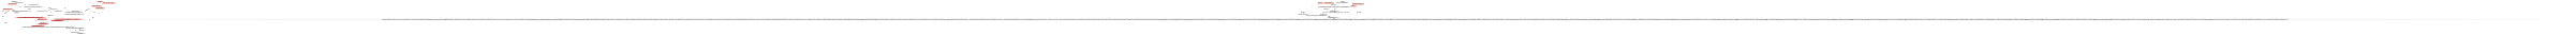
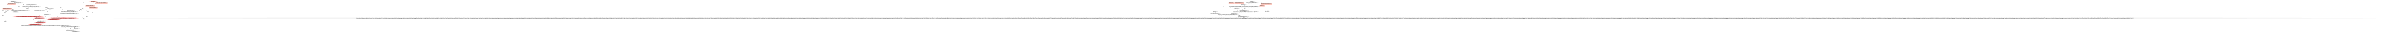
  digraph {
    node [fillcolor=white shape=ellipse style=filled]
    edge [style=bold]
    n1 [label="String handlerId = handlerObject.getKey()@@@3@@@['1', '1', '0']"]
    n2 [label="Map<String,Object> handlerCfg = handlerObject.getValue()@@@4@@@['1', '1', '0']"]
    n3 [label="NetworkHandlerDescriptor handlerDescriptor = NetworkHandlerRegistry.getInstance().getDescriptor(handlerId)@@@5@@@['1', '1', '0']"]
    n4 [fillcolor=red label="final SecureCredentials creds = readSecuredCredentials(dataSource,profile,\"network/\" + handlerId + (profile == null? \"\": \"/profile/\" + profile.getProfileName()))@@@15@@@['0', '1', '0']"]
    n5 [label="log.warn(\"Can't find network handler '\" + handlerId + \"'\")@@@7@@@['1', '1', '0']"]
    n6 [fillcolor=red label="final String(( creds = readSecuredCredentials(handlerCfg,dataSource,profile,\"network/\" + handlerId + (profile == null? \"\": \"/profile/\" + profile.getProfileName()))@@@15@@@['1', '0', '0']"]
    n7 [label="{String userName = JSONUtils.getString(handlerCfg,RegistryConstants.ATTR_USER)if (!CommonUtils.isEmpty(userName)) curNetworkHandler.setUserName(userName)String userPassword = JSONUtils.getString(handlerCfg,RegistryConstants.ATTR_PASSWORD)if (!CommonUtils.isEmpty(userPassword)) curNetworkHandler.setPassword(userPassword)}@@@21@@@['1', '1', '0']"]
    n8 [label="curNetworkHandler.setSavePassword(JSONUtils.getBoolean(handlerCfg,RegistryConstants.ATTR_SAVE_PASSWORD))@@@13@@@['1', '1', '0']"]
    n9 [label="curNetworkHandler.setEnabled(JSONUtils.getBoolean(handlerCfg,RegistryConstants.ATTR_ENABLED))@@@12@@@['1', '1', '0']"]
    n10 [label="Map<String,Object> properties = JSONUtils.deserializeProperties(handlerCfg,RegistryConstants.TAG_PROPERTIES)@@@27@@@['1', '1', '0']"]
    n11 [label="DBWHandlerConfiguration curNetworkHandler = new DBWHandlerConfiguration(handlerDescriptor,dataSource)@@@11@@@['1', '1', '0']"]
    n12 [label="handlerDescriptor == null@@@6@@@['1', '1', '0']" shape=diamond]
    n13 [fillcolor=red label="curNetworkHandler.setUserName(creds.getUserName())@@@16@@@['0', '1', '0']"]
    n14 [fillcolor=lightgray label="return null@@@8@@@['1', '1', '0']"]
    n15 [fillcolor=red label="curNetworkHandler.setUserName(creds(0()@@@16@@@['1', '0', '0']"]
    n16 [fillcolor=red label="curNetworkHandler.setPassword(creds(1()@@@18@@@['1', '0', '0']"]
    n17 [fillcolor=tomato label="boolean refresh@@@2@@@['0', '0', '1']" shape=box]
    n18 [fillcolor=tomato label="DataSourceRegistry.ParseResults parseResults@@@2@@@['0', '0', '1']" shape=box]
    n19 [label="!passwordReadCanceled@@@14@@@['1', '1', '0']" shape=diamond]
    n20 [label="curNetworkHandler.isSavePassword()@@@17@@@['1', '1', '0']" shape=diamond]
    n21 [fillcolor=red label="curNetworkHandler.setPassword(creds.getUserPassword())@@@18@@@['0', '1', '0']"]
    n22 [label="curNetworkHandler.setProperties(properties)@@@29@@@['1', '1', '0']"]
    n23 [fillcolor=lightgray label="return curNetworkHandler@@@31@@@['1', '1', '0']"]
    n24 [label="boolean decryptProject = CommonUtils.toBoolean(registry.getProject().getProjectProperty(DBPProject.PROP_SECURE_PROJECT))@@@19@@@['0', '0', '1']"]
    n25 [label="String configJson = loadConfigFile(configFile,decryptProject)@@@20@@@['0', '0', '1']"]
    n26 [fillcolor=lightgray label="{Map<String,Object> jsonMap = JSONUtils.parseMap(CONFIG_GSON,new StringReader(configJson))for (Map.Entry<String,Map<String,Object>> folderMap : JSONUtils.getNestedObjects(jsonMap,\"folders\")){String name = folderMap.getKey()String description = JSONUtils.getObjectProperty(folderMap.getValue(),RegistryConstants.ATTR_DESCRIPTION)String parentFolder = JSONUtils.getObjectProperty(folderMap.getValue(),RegistryConstants.ATTR_PARENT)DataSourceFolder parent = parentFolder == null? null: registry.findFolderByPath(parentFolder,true)DataSourceFolder folder = parent == null? registry.findFolderByPath(name,true): parent.getChild(name)if (folder == null) {folder = new DataSourceFolder(registry,parent,name,description)registry.addDataSourceFolder(folder)}{folder.setDescription(description)}}for (Map.Entry<String,Map<String,Object>> ctMap : JSONUtils.getNestedObjects(jsonMap,\"connection-types\")){String id = ctMap.getKey()Map<String,Object> ctConfig = ctMap.getValue()String name = JSONUtils.getObjectProperty(ctConfig,RegistryConstants.ATTR_NAME)String description = JSONUtils.getObjectProperty(ctConfig,RegistryConstants.ATTR_DESCRIPTION)String color = JSONUtils.getObjectProperty(ctConfig,RegistryConstants.ATTR_COLOR)Boolean autoCommit = JSONUtils.getObjectProperty(ctConfig,\"auto-commit\")Boolean confirmExecute = JSONUtils.getObjectProperty(ctConfig,\"confirm-execute\")Boolean confirmDataChange = JSONUtils.getObjectProperty(ctConfig,\"confirm-data-change\")DBPConnectionType ct = DBWorkbench.getPlatform().getDataSourceProviderRegistry().getConnectionType(id,null)if (ct == null) {ct = new DBPConnectionType(id,name,color,description,CommonUtils.toBoolean(autoCommit),CommonUtils.toBoolean(confirmExecute),CommonUtils.toBoolean(confirmDataChange))DBWorkbench.getPlatform().getDataSourceProviderRegistry().addConnectionType(ct)}deserializeModifyPermissions(ctConfig,ct)}Map<String,DBVModel> modelMap = new LinkedHashMap<>()for (Map.Entry<String,Map<String,Object>> vmMap : JSONUtils.getNestedObjects(jsonMap,\"virtual-models\")){String id = vmMap.getKey()DBVModel model = new DBVModel(id,vmMap.getValue())modelMap.put(id,model)}for (Map.Entry<String,Map<String,Object>> vmMap : JSONUtils.getNestedObjects(jsonMap,\"network-profiles\")){String profileId = vmMap.getKey()Map<String,Object> profileMap = vmMap.getValue()DBWNetworkProfile profile = new DBWNetworkProfile()profile.setProfileName(profileId)profile.setProfileName(profileId)profile.setProperties(JSONUtils.deserializeStringMap(profileMap,\"properties\"))for (Map.Entry<String,Map<String,Object>> handlerMap : JSONUtils.getNestedObjects(profileMap,\"handlers\")){DBWHandlerConfiguration configuration = parseNetworkHandlerConfig(null,profile,handlerMap)if (configuration != null) {profile.updateConfiguration(configuration)}}registry.updateNetworkProfile(profile)}for (Map.Entry<String,Map<String,Object>> vmMap : JSONUtils.getNestedObjects(jsonMap,\"auth-profiles\")){String profileId = vmMap.getKey()Map<String,Object> profileMap = vmMap.getValue()DBAAuthProfile profile = new DBAAuthProfile()profile.setProfileId(profileId)profile.setProfileName(JSONUtils.getString(profileMap,RegistryConstants.ATTR_NAME))profile.setAuthModelId(JSONUtils.getString(profileMap,RegistryConstants.ATTR_AUTH_MODEL))profile.setSavePassword(JSONUtils.getBoolean(profileMap,RegistryConstants.ATTR_SAVE_PASSWORD))String(( authCreds = readSecuredCredentials(profileMap,null,profile,null)if (!ArrayUtils.isEmpty(authCreds) && authCreds.length == 2) {profile.setUserName(authCreds(0()profile.setUserPassword(authCreds(1()}registry.updateAuthProfile(profile)}for (Map.Entry<String,Map<String,Object>> conMap : JSONUtils.getNestedObjects(jsonMap,\"connections\")){Map<String,Object> conObject = conMap.getValue()String id = conMap.getKey()String dsProviderID = CommonUtils.toString(conObject.get(RegistryConstants.ATTR_PROVIDER))if (CommonUtils.isEmpty(dsProviderID)) {log.warn(\"Empty datasource provider for datasource '\" + id + \"'\")continue}DataSourceProviderDescriptor provider = DataSourceProviderRegistry.getInstance().getDataSourceProvider(dsProviderID)if (provider == null) {log.warn(\"Can't find datasource provider \" + dsProviderID + \" for datasource '\" + id + \"'\")provider = (DataSourceProviderDescriptor)DataSourceProviderRegistry.getInstance().makeFakeProvider(dsProviderID)}String driverId = CommonUtils.toString(conObject.get(RegistryConstants.ATTR_DRIVER))DriverDescriptor driver = provider.getDriver(driverId)if (driver == null) {log.warn(\"Can't find driver \" + driverId + \" in datasource provider \" + provider.getId() + \" for datasource '\" + id + \"'. Create new driver\")driver = provider.createDriver(driverId)driver.setName(driverId)driver.setDescription(\"Missing driver \" + driverId)driver.setDriverClassName(\"java.sql.Driver\")driver.setTemporary(true)provider.addDriver(driver)}DataSourceDescriptor dataSource = registry.getDataSource(id)boolean newDataSource = (dataSource == null)if (newDataSource) {dataSource = new DataSourceDescriptor(registry,configurationStorage,id,driver,new DBPConnectionConfiguration())}{dataSource.getConnectionConfiguration().setProperties(Collections.emptyMap())dataSource.getConnectionConfiguration().setHandlers(Collections.emptyList())dataSource.clearFilters()}dataSource.setName(JSONUtils.getString(conObject,RegistryConstants.ATTR_NAME))dataSource.setDescription(JSONUtils.getString(conObject,RegistryConstants.TAG_DESCRIPTION))dataSource.setSavePassword(JSONUtils.getBoolean(conObject,RegistryConstants.ATTR_SAVE_PASSWORD))DataSourceNavigatorSettings navSettings = dataSource.getNavigatorSettings()navSettings.setShowSystemObjects(JSONUtils.getBoolean(conObject,DataSourceSerializerModern.ATTR_NAVIGATOR_SHOW_SYSTEM_OBJECTS))navSettings.setShowUtilityObjects(JSONUtils.getBoolean(conObject,DataSourceSerializerModern.ATTR_NAVIGATOR_SHOW_UTIL_OBJECTS))navSettings.setShowOnlyEntities(JSONUtils.getBoolean(conObject,DataSourceSerializerModern.ATTR_NAVIGATOR_SHOW_ONLY_ENTITIES))navSettings.setHideFolders(JSONUtils.getBoolean(conObject,DataSourceSerializerModern.ATTR_NAVIGATOR_HIDE_FOLDERS))navSettings.setHideSchemas(JSONUtils.getBoolean(conObject,DataSourceSerializerModern.ATTR_NAVIGATOR_HIDE_SCHEMAS))navSettings.setHideVirtualModel(JSONUtils.getBoolean(conObject,DataSourceSerializerModern.ATTR_NAVIGATOR_HIDE_VIRTUAL))navSettings.setMergeEntities(JSONUtils.getBoolean(conObject,DataSourceSerializerModern.ATTR_NAVIGATOR_MERGE_ENTITIES))dataSource.setConnectionReadOnly(JSONUtils.getBoolean(conObject,RegistryConstants.ATTR_READ_ONLY))final String folderPath = JSONUtils.getString(conObject,RegistryConstants.ATTR_FOLDER)if (folderPath != null) {dataSource.setFolder(registry.findFolderByPath(folderPath,true))}dataSource.setLockPasswordHash(CommonUtils.toString(conObject.get(RegistryConstants.ATTR_LOCK_PASSWORD))){Map<String,Object> cfgObject = JSONUtils.getObject(conObject,\"configuration\")DBPConnectionConfiguration config = dataSource.getConnectionConfiguration()config.setHostName(JSONUtils.getString(cfgObject,RegistryConstants.ATTR_HOST))config.setHostPort(JSONUtils.getString(cfgObject,RegistryConstants.ATTR_PORT))config.setServerName(JSONUtils.getString(cfgObject,RegistryConstants.ATTR_SERVER))config.setDatabaseName(JSONUtils.getString(cfgObject,RegistryConstants.ATTR_DATABASE))config.setUrl(JSONUtils.getString(cfgObject,RegistryConstants.ATTR_URL))if (!passwordReadCanceled) {final String(( creds = readSecuredCredentials(cfgObject,dataSource,null,null)config.setUserName(creds(0()if (dataSource.isSavePassword()) {config.setUserPassword(creds(1()}}{String userName = JSONUtils.getString(cfgObject,RegistryConstants.ATTR_USER)if (!CommonUtils.isEmpty(userName)) config.setUserName(userName)String userPassword = JSONUtils.getString(cfgObject,RegistryConstants.ATTR_PASSWORD)if (!CommonUtils.isEmpty(userPassword)) config.setUserPassword(userPassword)}config.setClientHomeId(JSONUtils.getString(cfgObject,RegistryConstants.ATTR_HOME))config.setConfigProfileName(JSONUtils.getString(cfgObject,\"config-profile\"))config.setConnectionType(DataSourceProviderRegistry.getInstance().getConnectionType(JSONUtils.getString(cfgObject,RegistryConstants.ATTR_TYPE),DBPConnectionType.DEFAULT_TYPE))String colorValue = JSONUtils.getString(cfgObject,RegistryConstants.ATTR_COLOR)if (!CommonUtils.isEmpty(colorValue)) {config.setConnectionColor(colorValue)}int keepAlive = JSONUtils.getInteger(cfgObject,RegistryConstants.ATTR_KEEP_ALIVE)if (keepAlive > 0) {config.setKeepAliveInterval(keepAlive)}config.setProperties(JSONUtils.deserializeStringMap(cfgObject,RegistryConstants.TAG_PROPERTIES))config.setProviderProperties(JSONUtils.deserializeStringMap(cfgObject,RegistryConstants.TAG_PROVIDER_PROPERTIES))config.setAuthModelId(JSONUtils.getString(cfgObject,RegistryConstants.ATTR_AUTH_MODEL))config.setAuthProperties(JSONUtils.deserializeStringMapOrNull(cfgObject,\"auth-properties\"))for (Map.Entry<String,Map<String,Object>> eventObject : JSONUtils.getNestedObjects(cfgObject,RegistryConstants.TAG_EVENTS)){DBPConnectionEventType eventType = CommonUtils.valueOf(,eventObject.getKey(),DBPConnectionEventType.BEFORE_CONNECT)Map<String,Object> eventCfg = eventObject.getValue()DBRShellCommand command = new DBRShellCommand(\"\")command.setEnabled(JSONUtils.getBoolean(eventCfg,RegistryConstants.ATTR_ENABLED))command.setShowProcessPanel(JSONUtils.getBoolean(eventCfg,RegistryConstants.ATTR_SHOW_PANEL))command.setWaitProcessFinish(JSONUtils.getBoolean(eventCfg,RegistryConstants.ATTR_WAIT_PROCESS))if (command.isWaitProcessFinish()) {command.setWaitProcessTimeoutMs(JSONUtils.getInteger(eventCfg,RegistryConstants.ATTR_WAIT_PROCESS_TIMEOUT))}command.setTerminateAtDisconnect(JSONUtils.getBoolean(eventCfg,RegistryConstants.ATTR_TERMINATE_AT_DISCONNECT))command.setPauseAfterExecute(JSONUtils.getInteger(eventCfg,RegistryConstants.ATTR_PAUSE_AFTER_EXECUTE))command.setWorkingDirectory(JSONUtils.getString(eventCfg,RegistryConstants.ATTR_WORKING_DIRECTORY))command.setCommand(JSONUtils.getString(eventCfg,RegistryConstants.ATTR_COMMAND))config.setEvent(eventType,command)}for (Map.Entry<String,Map<String,Object>> handlerObject : JSONUtils.getNestedObjects(cfgObject,RegistryConstants.TAG_HANDLERS)){DBWHandlerConfiguration configuration = parseNetworkHandlerConfig(dataSource,null,handlerObject)if (configuration != null) {dataSource.getConnectionConfiguration().updateHandler(configuration)}}Map<String,Object> bootstrapCfg = JSONUtils.getObject(cfgObject,RegistryConstants.TAG_BOOTSTRAP)DBPConnectionBootstrap bootstrap = config.getBootstrap()if (bootstrapCfg.containsKey(RegistryConstants.ATTR_AUTOCOMMIT)) {bootstrap.setDefaultAutoCommit(JSONUtils.getBoolean(bootstrapCfg,RegistryConstants.ATTR_AUTOCOMMIT))}if (bootstrapCfg.containsKey(RegistryConstants.ATTR_TXN_ISOLATION)) {bootstrap.setDefaultTransactionIsolation(JSONUtils.getInteger(bootstrapCfg,RegistryConstants.ATTR_TXN_ISOLATION))}bootstrap.setDefaultCatalogName(JSONUtils.getString(bootstrapCfg,RegistryConstants.ATTR_DEFAULT_CATALOG))bootstrap.setDefaultSchemaName(JSONUtils.getString(bootstrapCfg,RegistryConstants.ATTR_DEFAULT_SCHEMA))String defObjectName = JSONUtils.getString(bootstrapCfg,RegistryConstants.ATTR_DEFAULT_OBJECT)if (!CommonUtils.isEmpty(defObjectName) && CommonUtils.isEmpty(bootstrap.getDefaultSchemaName())) {bootstrap.setDefaultSchemaName(JSONUtils.getString(bootstrapCfg,defObjectName))}if (bootstrapCfg.containsKey(RegistryConstants.ATTR_IGNORE_ERRORS)) {bootstrap.setIgnoreErrors(JSONUtils.getBoolean(bootstrapCfg,RegistryConstants.ATTR_IGNORE_ERRORS))}bootstrap.setInitQueries(JSONUtils.deserializeStringList(bootstrapCfg,RegistryConstants.TAG_QUERY))}{deserializeModifyPermissions(conObject,dataSource)}for (Map<String,Object> filterCfg : JSONUtils.getObjectList(conObject,RegistryConstants.TAG_FILTERS)){String typeName = JSONUtils.getString(filterCfg,RegistryConstants.ATTR_TYPE)String objectID = JSONUtils.getString(filterCfg,RegistryConstants.ATTR_ID)if (!CommonUtils.isEmpty(typeName)) {DBSObjectFilter filter = readObjectFiler(filterCfg)dataSource.updateObjectFilter(typeName,objectID,filter)}}dataSource.getPreferenceStore().getProperties().putAll(JSONUtils.deserializeStringMap(conObject,RegistryConstants.TAG_CUSTOM_PROPERTIES))String vmID = CommonUtils.toString(conObject.get(\"virtual-model-id\"),id)DBVModel dbvModel = modelMap.get(vmID)if (dbvModel != null) {dataSource.setVirtualModel(dbvModel)}if (newDataSource) {registry.addDataSourceToList(dataSource)parseResults.addedDataSources.add(dataSource)}{parseResults.updatedDataSources.add(dataSource)}}for (Map<String,Object> ctMap : JSONUtils.getObjectList(jsonMap,\"saved-filters\")){DBSObjectFilter filter = readObjectFiler(ctMap)registry.addSavedFilter(filter)}}@@@21@@@['0', '0', '1']"]
    n27 [label="properties != null@@@28@@@['1', '1', '0']" shape=diamond]
-   n28 [label="!CommonUtils.isEmpty(userName)@@@23@@@['1', '1', '0']" shape=diamond]
    n29 [label="Exception e@@@14@@@['0', '0', '1']" shape=diamond]
    n30 [label="log.error(\"Error decrypting secure credentials\",e)@@@15@@@['0', '0', '1']"]
    n31 [label="!CommonUtils.isEmpty(userPassword)@@@25@@@['1', '1', '0']" shape=diamond]
    n32 [fillcolor=tomato label="@Nullable DBWNetworkProfile profile@@@2@@@['1', '0', '0']" shape=box]
    n33 [fillcolor=tomato label="@NotNull Map.Entry<String,Map<String,Object>> handlerObject@@@2@@@['0', '1', '0']" shape=box]
    n34 [fillcolor=lightgray label="parseDataSources['0', '0', '1']" shape=diamond]
    n35 [fillcolor=tomato label="DBPDataSourceConfigurationStorage configurationStorage@@@2@@@['0', '0', '1']" shape=box]
    n36 [fillcolor=tomato label="IFile configFile@@@2@@@['0', '0', '1']" shape=box]
    n37 [label="IFolder mdFolder = registry.getProject().getMetadataFolder(false)@@@3@@@['0', '0', '1']"]
    n38 [label="mdFolder.exists()@@@4@@@['0', '0', '1']" shape=diamond]
    n39 [fillcolor=lightgray label="parseNetworkHandlerConfig['1', '0', '0']" shape=diamond]
    n40 [fillcolor=tomato label="@Nullable DataSourceDescriptor dataSource@@@2@@@['1', '1', '0']" shape=box]
    n41 [fillcolor=tomato label="@Nullable DataSourceDescriptor dataSource@@@2@@@['1', '0', '0']" shape=box]
    n42 [label="credFile.exists()@@@6@@@['0', '0', '1']" shape=diamond]
    n43 [label="Map<String,Map<String,Map<String,String>>> res = CONFIG_GSON.fromJson(credJson,new TypeToken<Map<String,Map<String,Map<String,String>>>>(){}.getType())@@@9@@@['0', '0', '1']"]
    n44 [label="String credJson = loadConfigFile(credFile,true)@@@8@@@['0', '0', '1']"]
    n45 [label="secureProperties.putAll(res)@@@12@@@['0', '0', '1']"]
    n46 [fillcolor=tomato label="@Nullable DBWNetworkProfile profile@@@2@@@['0', '1', '0']" shape=box]
    n47 [label="IFile credFile = mdFolder.getFile(DBPDataSourceRegistry.CREDENTIALS_CONFIG_FILE_PREFIX + configurationStorage.getConfigurationFileSuffix() + DBPDataSourceRegistry.CREDENTIALS_CONFIG_FILE_EXT)@@@5@@@['0', '0', '1']"]
    n48 [fillcolor=tomato label="parseNetworkHandlerConfig['0', '1', '0']" shape=diamond]
    n1 -> n2
    n1 -> n3 [label=handlerId style=solid]
    n1 -> n4 [label=handlerId style=solid]
    n1 -> n5 [label=handlerId style=solid]
    n1 -> n6 [label=handlerId style=solid]
    n2 -> n3
    n2 -> n6 [label=handlerCfg style=solid]
    n2 -> n7 [label=handlerCfg style=solid]
    n2 -> n8 [label=handlerCfg style=solid]
    n2 -> n9 [label=handlerCfg style=solid]
    n2 -> n10 [label=handlerCfg style=solid]
    n3 -> n11 [label=handlerDescriptor style=solid]
    n3 -> n12
    n3 -> n12 [label=handlerDescriptor style=solid]
    n4 -> n13
    n5 -> n14
    n6 -> n4 [label=0 style=dashed]
    n6 -> n15
    n6 -> n15 [label=creds style=solid]
    n6 -> n16 [label=creds style=solid]
    n7 -> n10
    n8 -> n19
    n9 -> n8
    n10 -> n22 [label=properties style=solid]
    n10 -> n27 [label=properties style=solid]
    n10 -> n27
    n11 -> n9
    n11 -> n23 [label=curNetworkHandler style=solid]
    n12 -> n5
    n12 -> n5 [label=true style=dotted]
    n12 -> n8 [label=false style=dotted]
    n12 -> n9 [label=false style=dotted]
    n12 -> n10 [label=false style=dotted]
    n12 -> n11 [label=false style=dotted]
    n12 -> n11
    n12 -> n14 [label=true style=dotted]
    n12 -> n19 [label=false style=dotted]
    n12 -> n23 [label=false style=dotted]
    n12 -> n27 [label=credJson style=dotted]
-   n12 -> n28 [label=true style=dotted]
    n12 -> n31 [label=true style=dotted]
    n13 -> n20
    n15 -> n13 [label=0 style=dashed]
    n15 -> n20
    n16 -> n7
    n16 -> n21 [label=0 style=dashed]
    n19 -> n4
    n19 -> n4 [label=true style=dotted]
    n19 -> n6 [label=true style=dotted]
    n19 -> n6
    n19 -> n7
    n19 -> n13 [label=true style=dotted]
    n19 -> n15 [label=true style=dotted]
    n19 -> n20 [label=true style=dotted]
    n20 -> n7
    n20 -> n16 [label=true style=dotted]
    n20 -> n16
    n20 -> n21
    n20 -> n21 [label=true style=dotted]
    n21 -> n7
    n22 -> n23
    n24 -> n25
    n24 -> n25 [label=decryptProject style=solid]
    n25 -> n26 [label=configJson style=solid]
    n25 -> n26
    n27 -> n22
    n27 -> n22 [label=true style=dotted]
    n27 -> n23
    n29 -> n30
    n29 -> n30 [label=true style=dotted]
    n30 -> n24
    n32 -> n6 [label=profile style=solid]
    n34 -> n17 [label=true style=dotted]
    n34 -> n18 [label=true style=dotted]
    n34 -> n35 [label=true style=dotted]
    n34 -> n36 [label=true style=dotted]
    n34 -> n37
    n35 -> n26 [label=configurationStorage style=solid]
    n36 -> n25 [label=configFile style=solid]
    n37 -> n38
    n38 -> n24
    n38 -> n42 [label=res style=dotted]
    n38 -> n47
    n38 -> n47 [label=true style=dotted]
    n39 -> n1
    n39 -> n32 [label=true style=dotted]
    n39 -> n40 [label=true style=dotted]
    n39 -> n41 [label=true style=dotted]
    n40 -> n4 [label=dataSource style=solid]
    n40 -> n11 [label=dataSource style=solid]
    n41 -> n6 [label=dataSource style=solid]
    n41 -> n11 [label=dataSource style=solid]
    n42 -> n24
    n42 -> n43 [label=true style=dotted]
    n42 -> n44
    n42 -> n44 [label=true style=dotted]
    n42 -> n45 [label=res style=dotted]
    n43 -> n45
    n43 -> n45 [label=res style=solid]
    n44 -> n43 [label=credJson style=solid]
    n44 -> n43
    n45 -> n24
    n46 -> n4 [label=profile style=solid]
    n47 -> n42
    n47 -> n44 [label=credFile style=solid]
    n48 -> n1
    n48 -> n33 [label=true style=dotted]
    n48 -> n40 [label=true style=dotted]
    n48 -> n46 [label=true style=dotted]
  }
